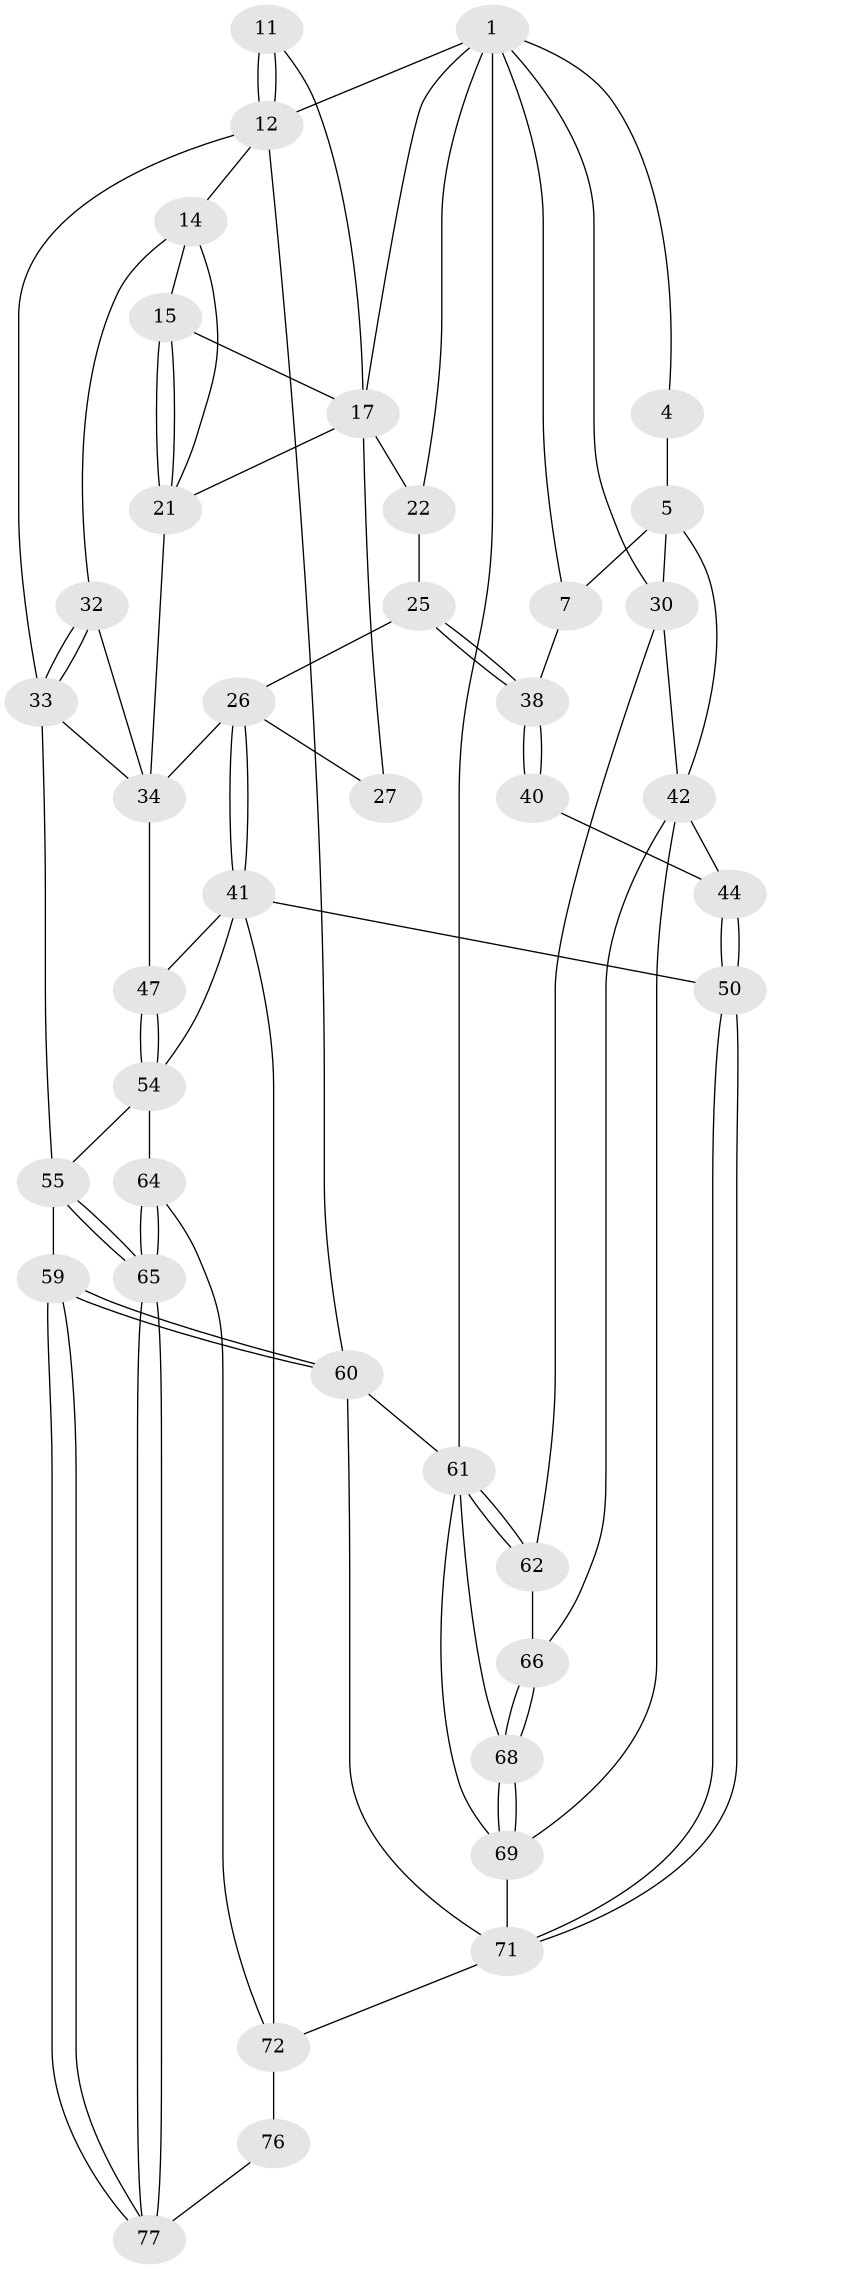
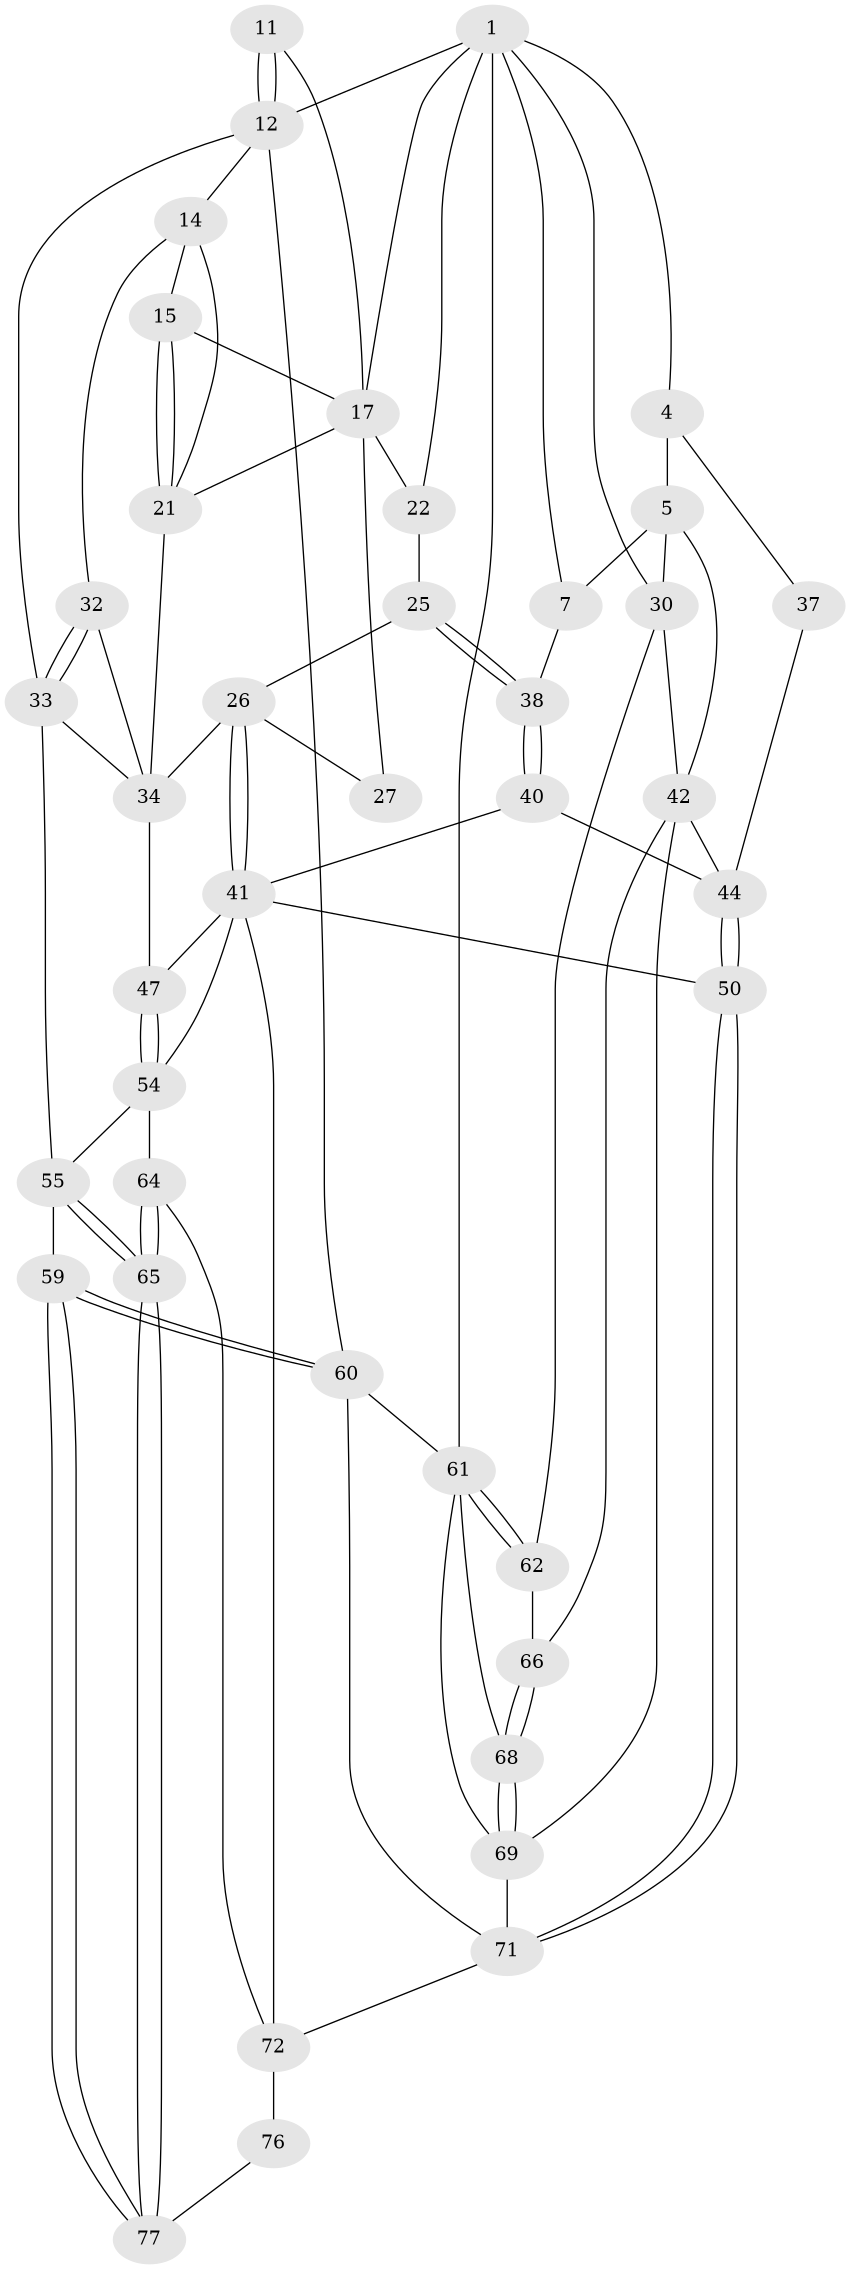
  graph {
    node [color=gray90 style=filled]
    1 [super="+2+8"]
    4 [super="+24"]
    7 [super="+10"]
    12 [super="+13"]
    17 [super="+18"]
    22 [super="+23"]
    30 [super="+52"]
    61 [super="+81"]
    5 [super="+31+6"]
+   37
    38
    14 [super="+29"]
    33 [super="+49"]
    60
    21 [super="+28"]
    27
    25
    42 [super="+43"]
    62
    69 [super="+70"]
    68
    44 [super="+45"]
    66
    11
    15 [super="+16"]
    32
    34 [super="+35"]
    55 [super="+56"]
    71 [super="+74"]
    47
    26
    41 [super="+46"]
    40
    50
    54 [super="+58"]
    72 [super="+73+75"]
    59
    65
    64
    76
    77
    1 -- 4
    1 -- 7
    1 -- 12
    1 -- 17
    1 -- 22
    1 -- 30
    1 -- 61
    4 -- 5 [weight=2]
+   4 -- 37
    7 -- 38
    12 -- 14
    12 -- 33
    12 -- 60
    17 -- 22
    17 -- 21
    17 -- 27
    22 -- 25
    30 -- 42
    30 -- 62
    61 -- 62
    61 -- 62
    61 -- 69
    61 -- 68
    5 -- 7 [weight=2]
    5 -- 30
    5 -- 42
+   37 -- 44
    38 -- 40
    38 -- 40
    14 -- 21
    14 -- 15
    14 -- 32
    33 -- 34
    33 -- 55
    60 -- 61
    60 -- 71
    21 -- 34
    25 -- 38
    25 -- 38
    25 -- 26
    42 -- 69
    42 -- 44
    42 -- 66
    62 -- 66
    69 -- 71 [weight=2]
    68 -- 69
    68 -- 69
    44 -- 50
    44 -- 50
    66 -- 68
    66 -- 68
    11 -- 12
    11 -- 12
    11 -- 17
    15 -- 17
    15 -- 21
    15 -- 21
    32 -- 33
    32 -- 33
    32 -- 34
    34 -- 47
    55 -- 59
    55 -- 65
    55 -- 65
    71 -- 72 [weight=2]
    47 -- 54
    47 -- 54
    26 -- 27
    26 -- 34
    26 -- 41
    26 -- 41
    41 -- 47
    41 -- 50
    41 -- 54
    41 -- 72
    40 -- 44
+   40 -- 41
    50 -- 71
    50 -- 71
    54 -- 55
    54 -- 64
    72 -- 76 [weight=2]
    59 -- 60
    59 -- 60
    59 -- 77
    59 -- 77
    65 -- 77
    65 -- 77
    64 -- 72
    64 -- 65
    64 -- 65
    76 -- 77
  }
